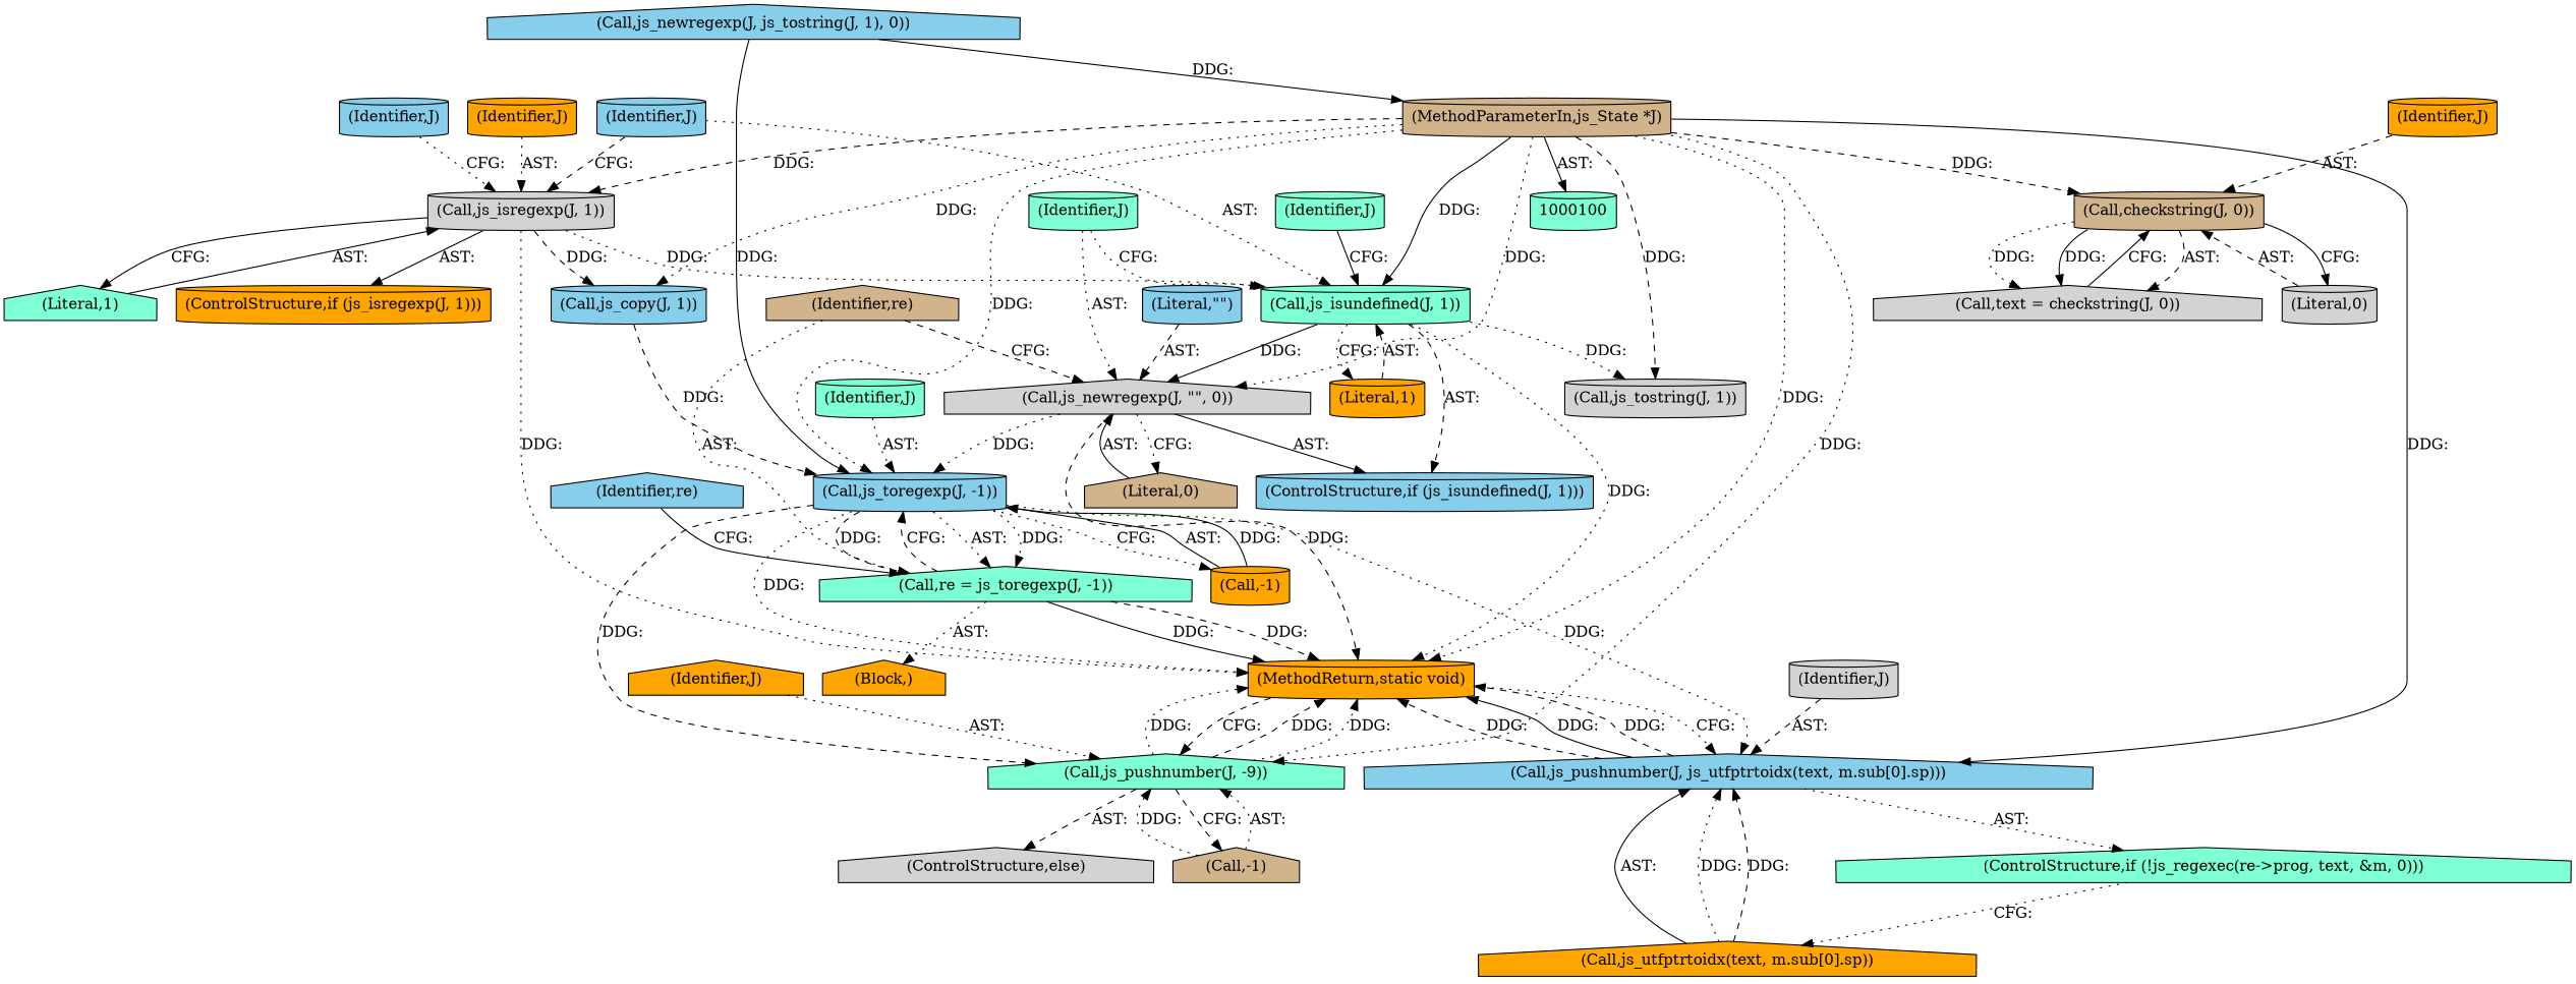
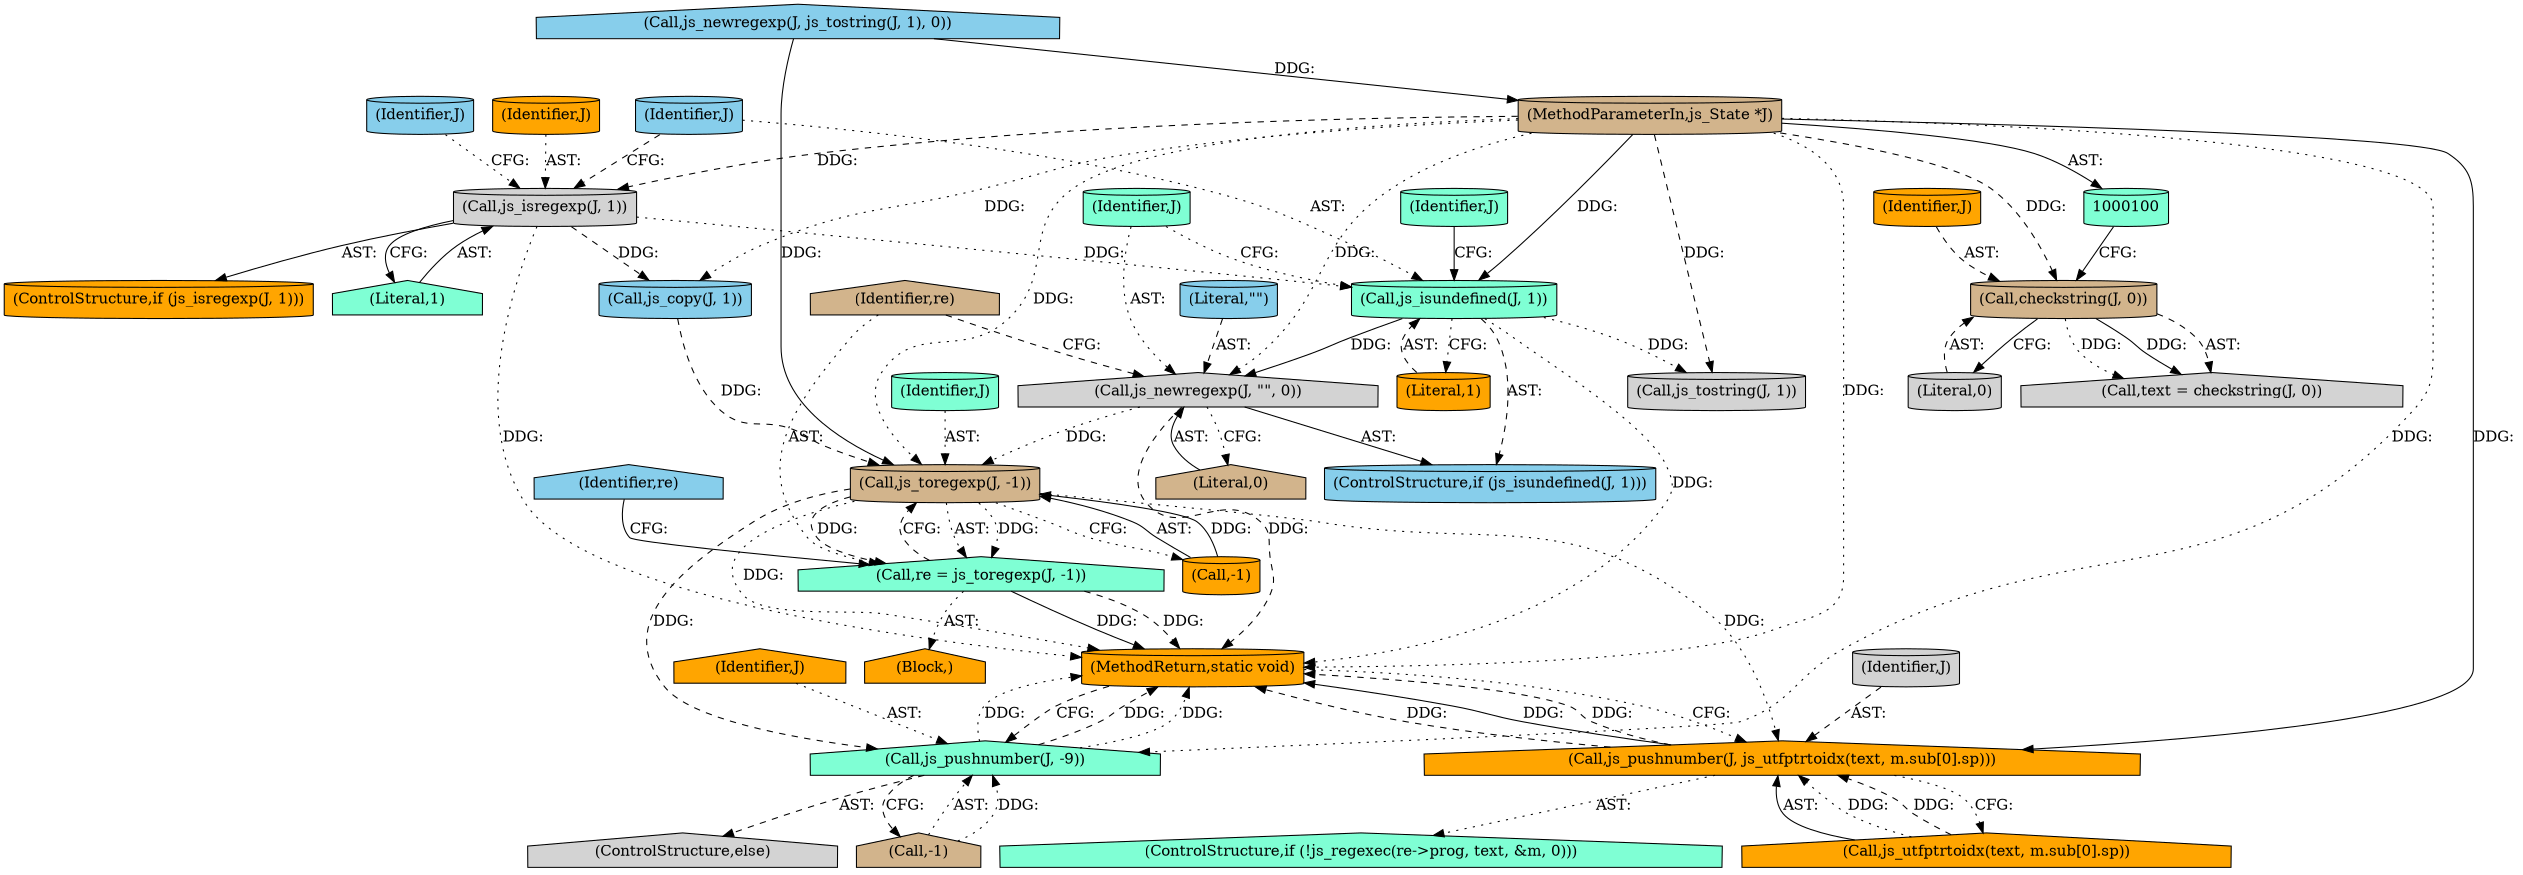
  digraph {
    node [fillcolor=orange shape=cylinder style=filled]
    edge [style=dotted]
    n1 [fillcolor=lightgrey label="(Call,js_newregexp(J, \"\", 0))" shape=house]
-   n2 [fillcolor=skyblue label="(Call,js_toregexp(J, -1))"]
+   n2 [fillcolor=tan label="(Call,js_toregexp(J, -1))"]
    n3 [label="(MethodReturn,static void)"]
    n4 [fillcolor=skyblue label="(ControlStructure,if (js_isundefined(J, 1)))"]
    n5 [fillcolor=tan label="(Literal,0)" shape=house]
-   n6 [fillcolor=skyblue label="(Call,js_pushnumber(J, js_utfptrtoidx(text, m.sub[0].sp)))" shape=house]
+   n6 [label="(Call,js_pushnumber(J, js_utfptrtoidx(text, m.sub[0].sp)))" shape=house]
    n7 [fillcolor=aquamarine label="(Call,js_pushnumber(J, -9))" shape=house]
    n8 [fillcolor=aquamarine label="(Call,re = js_toregexp(J, -1))" shape=house]
    n9 [label="(Call,-1)"]
    n10 [fillcolor=aquamarine label="(Call,js_isundefined(J, 1))"]
    n11 [fillcolor=lightgrey label="(Call,js_tostring(J, 1))"]
    n12 [label="(Literal,1)"]
    n13 [fillcolor=lightgrey label="(Call,js_isregexp(J, 1))"]
    n14 [fillcolor=aquamarine label="(Literal,1)" shape=house]
    n15 [fillcolor=skyblue label="(Call,js_copy(J, 1))"]
    n16 [label="(ControlStructure,if (js_isregexp(J, 1)))"]
    n17 [fillcolor=tan label="(Call,checkstring(J, 0))"]
    n18 [fillcolor=lightgrey label="(Literal,0)"]
    n19 [fillcolor=lightgrey label="(Call,text = checkstring(J, 0))" shape=house]
    n20 [fillcolor=tan label="(MethodParameterIn,js_State *J)"]
    1000100 [fillcolor=aquamarine]
    n22 [label="(Call,js_utfptrtoidx(text, m.sub[0].sp))" shape=house]
    n23 [fillcolor=aquamarine label="(ControlStructure,if (!js_regexec(re->prog, text, &m, 0)))" shape=house]
    n24 [fillcolor=lightgrey label="(ControlStructure,else)" shape=house]
    n25 [fillcolor=tan label="(Call,-1)" shape=house]
    n26 [fillcolor=skyblue label="(Call,js_newregexp(J, js_tostring(J, 1), 0))" shape=house]
    n27 [label="(Block,)" shape=house]
    n28 [fillcolor=skyblue label="(Identifier,J)"]
    n29 [fillcolor=aquamarine label="(Identifier,J)"]
    n30 [fillcolor=aquamarine label="(Identifier,J)"]
    n31 [fillcolor=skyblue label="(Literal,\"\")"]
    n32 [fillcolor=aquamarine label="(Identifier,J)"]
    n33 [fillcolor=skyblue label="(Identifier,re)" shape=house]
    n34 [fillcolor=tan label="(Identifier,re)" shape=house]
    n35 [fillcolor=skyblue label="(Identifier,J)"]
    n36 [label="(Identifier,J)"]
    n37 [label="(Identifier,J)" shape=house]
    n38 [label="(Identifier,J)"]
    n39 [fillcolor=lightgrey label="(Identifier,J)"]
    n1 -> n2 [label="DDG: "]
    n1 -> n3 [label="DDG: " style=dashed]
    n1 -> n4 [label="AST: " style=solid]
    n1 -> n5 [label="CFG: "]
    n2 -> n3 [label="DDG: "]
    n2 -> n6 [label="DDG: "]
    n2 -> n7 [label="DDG: " style=dashed]
    n2 -> n8 [label="AST: "]
    n2 -> n8 [label="DDG: "]
    n2 -> n8 [label="DDG: " style=dashed]
    n2 -> n9 [label="CFG: "]
    n3 -> n6 [label="CFG: "]
    n3 -> n7 [label="CFG: " style=dashed]
    n5 -> n1 [label="AST: " style=solid]
    n6 -> n3 [label="DDG: " style=dashed]
    n6 -> n3 [label="DDG: " style=solid]
    n6 -> n3 [label="DDG: " style=dashed]
-   n23 -> n22 [label="CFG: "]
+   n6 -> n22 [label="CFG: "]
    n6 -> n23 [label="AST: "]
    n7 -> n3 [label="DDG: " style=dashed]
    n7 -> n3 [label="DDG: "]
    n7 -> n3 [label="DDG: "]
    n7 -> n24 [label="AST: " style=dashed]
    n7 -> n25 [label="CFG: " style=dashed]
    n8 -> n2 [label="CFG: " style=dashed]
    n8 -> n3 [label="DDG: " style=solid]
    n8 -> n3 [label="DDG: " style=dashed]
    n8 -> n27 [label="AST: "]
    n9 -> n2 [label="AST: " style=solid]
    n9 -> n2 [label="DDG: " style=solid]
    n10 -> n1 [label="DDG: " style=solid]
    n10 -> n3 [label="DDG: "]
    n10 -> n4 [label="AST: " style=dashed]
    n10 -> n11 [label="DDG: "]
    n10 -> n12 [label="CFG: "]
    n12 -> n10 [label="AST: " style=dashed]
    n13 -> n3 [label="DDG: "]
    n13 -> n10 [label="DDG: "]
    n13 -> n14 [label="CFG: " style=solid]
    n13 -> n15 [label="DDG: " style=dashed]
    n13 -> n16 [label="AST: " style=solid]
    n14 -> n13 [label="AST: " style=solid]
    n15 -> n2 [label="DDG: " style=dashed]
    n17 -> n18 [label="CFG: " style=solid]
    n17 -> n19 [label="AST: " style=dashed]
    n17 -> n19 [label="DDG: "]
    n17 -> n19 [label="DDG: " style=solid]
    n18 -> n17 [label="AST: " style=dashed]
-   n19 -> n17 [label="CFG: " style=solid]
+   1000100 -> n17 [label="CFG: " style=solid]
    n20 -> n1 [label="DDG: "]
    n20 -> n2 [label="DDG: "]
    n20 -> n3 [label="DDG: "]
    n20 -> n6 [label="DDG: " style=solid]
    n20 -> n7 [label="DDG: "]
    n20 -> n10 [label="DDG: " style=solid]
    n20 -> n11 [label="DDG: " style=dashed]
    n20 -> n13 [label="DDG: " style=dashed]
    n20 -> n15 [label="DDG: "]
    n20 -> n17 [label="DDG: " style=dashed]
    n20 -> 1000100 [label="AST: " style=solid]
    n22 -> n6 [label="AST: " style=solid]
    n22 -> n6 [label="DDG: "]
    n22 -> n6 [label="DDG: " style=dashed]
    n25 -> n7 [label="AST: "]
    n25 -> n7 [label="DDG: "]
    n26 -> n2 [label="DDG: " style=solid]
    n26 -> n20 [label="DDG: " style=solid]
    n28 -> n13 [label="CFG: "]
    n29 -> n1 [label="AST: "]
    n29 -> n10 [label="CFG: "]
    n30 -> n2 [label="AST: "]
    n31 -> n1 [label="AST: " style=dashed]
    n32 -> n10 [label="CFG: " style=solid]
    n33 -> n8 [label="CFG: " style=solid]
    n34 -> n1 [label="CFG: " style=dashed]
    n34 -> n8 [label="AST: "]
    n35 -> n10 [label="AST: "]
    n35 -> n13 [label="CFG: " style=dashed]
    n36 -> n13 [label="AST: "]
    n37 -> n7 [label="AST: "]
    n38 -> n17 [label="AST: " style=dashed]
    n39 -> n6 [label="AST: " style=dashed]
  }
